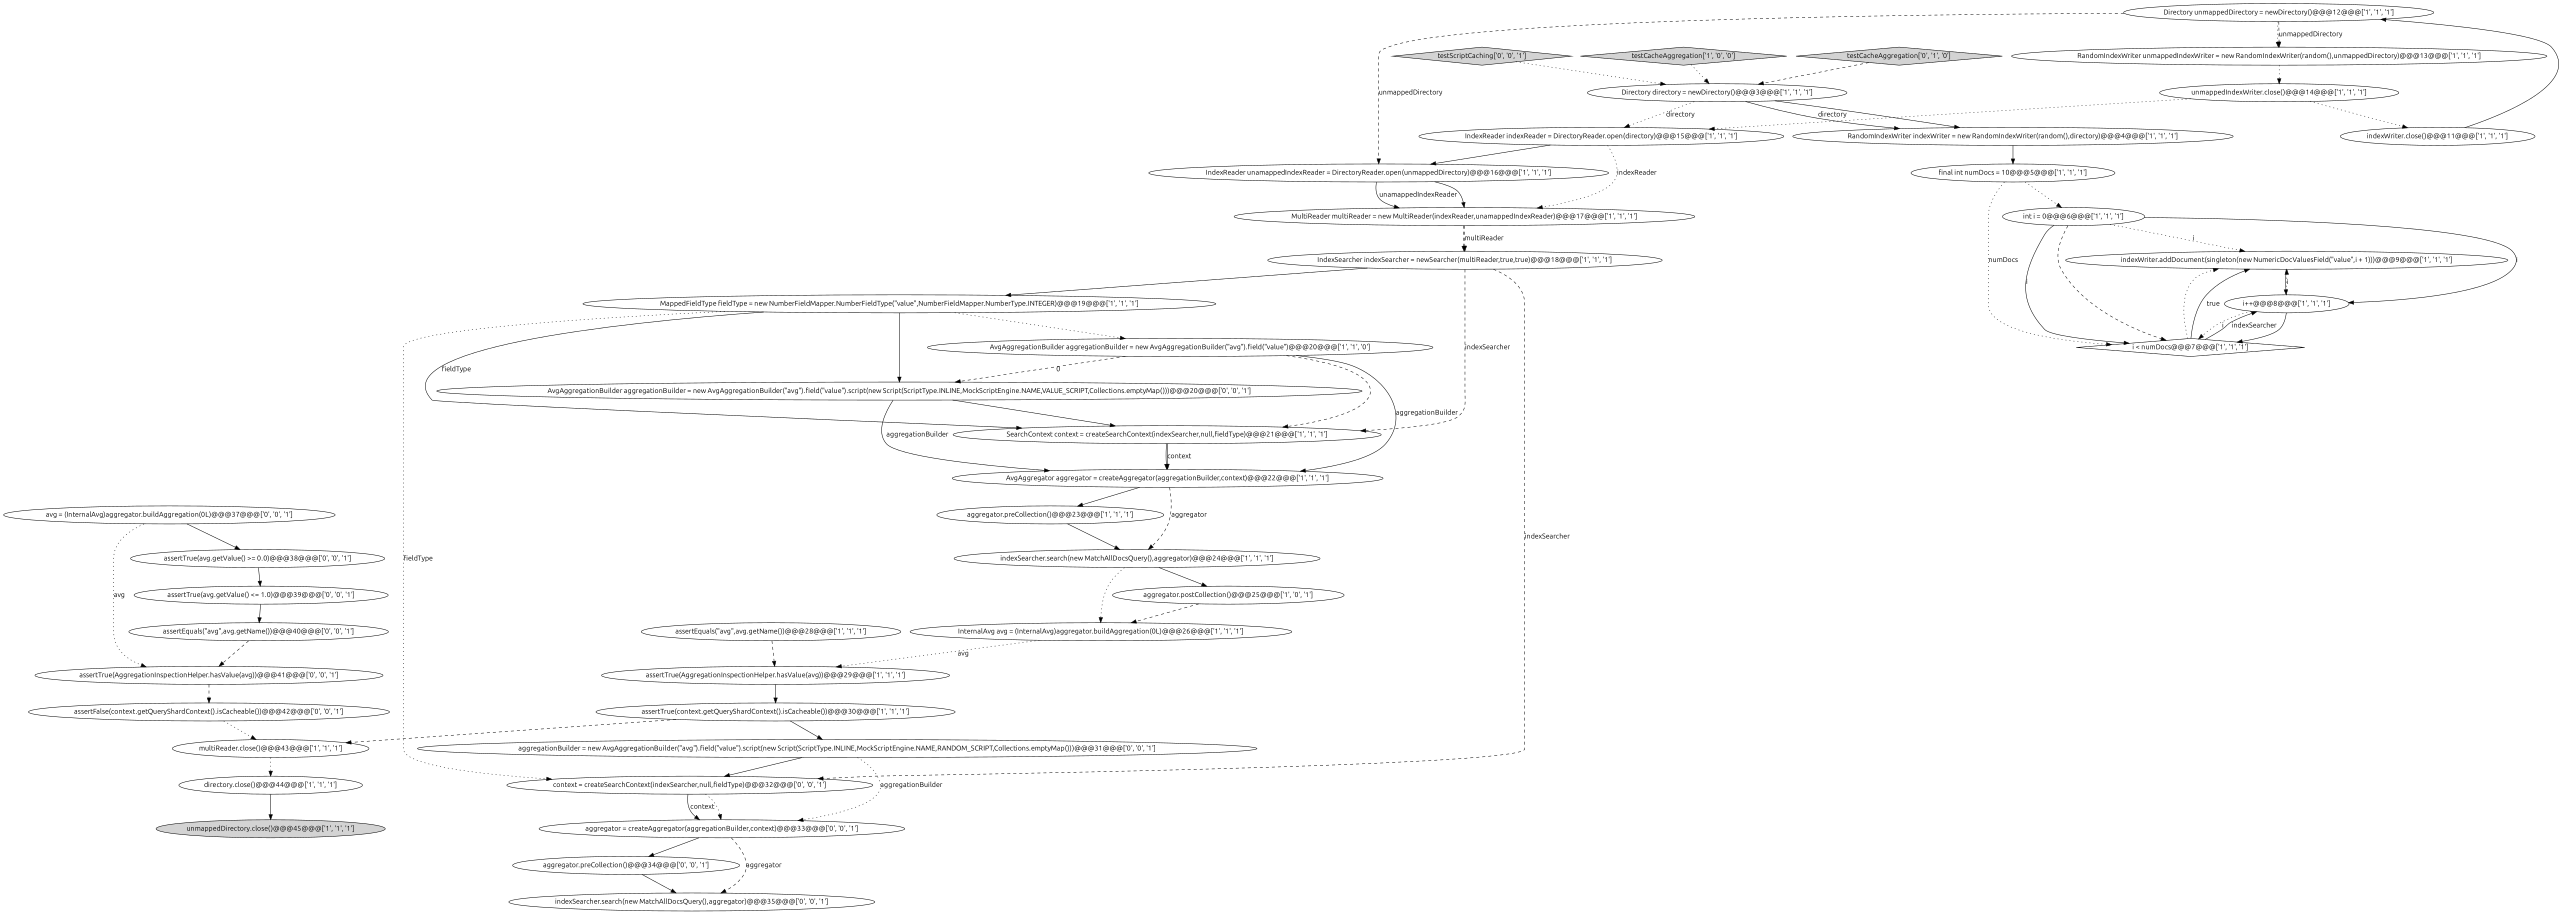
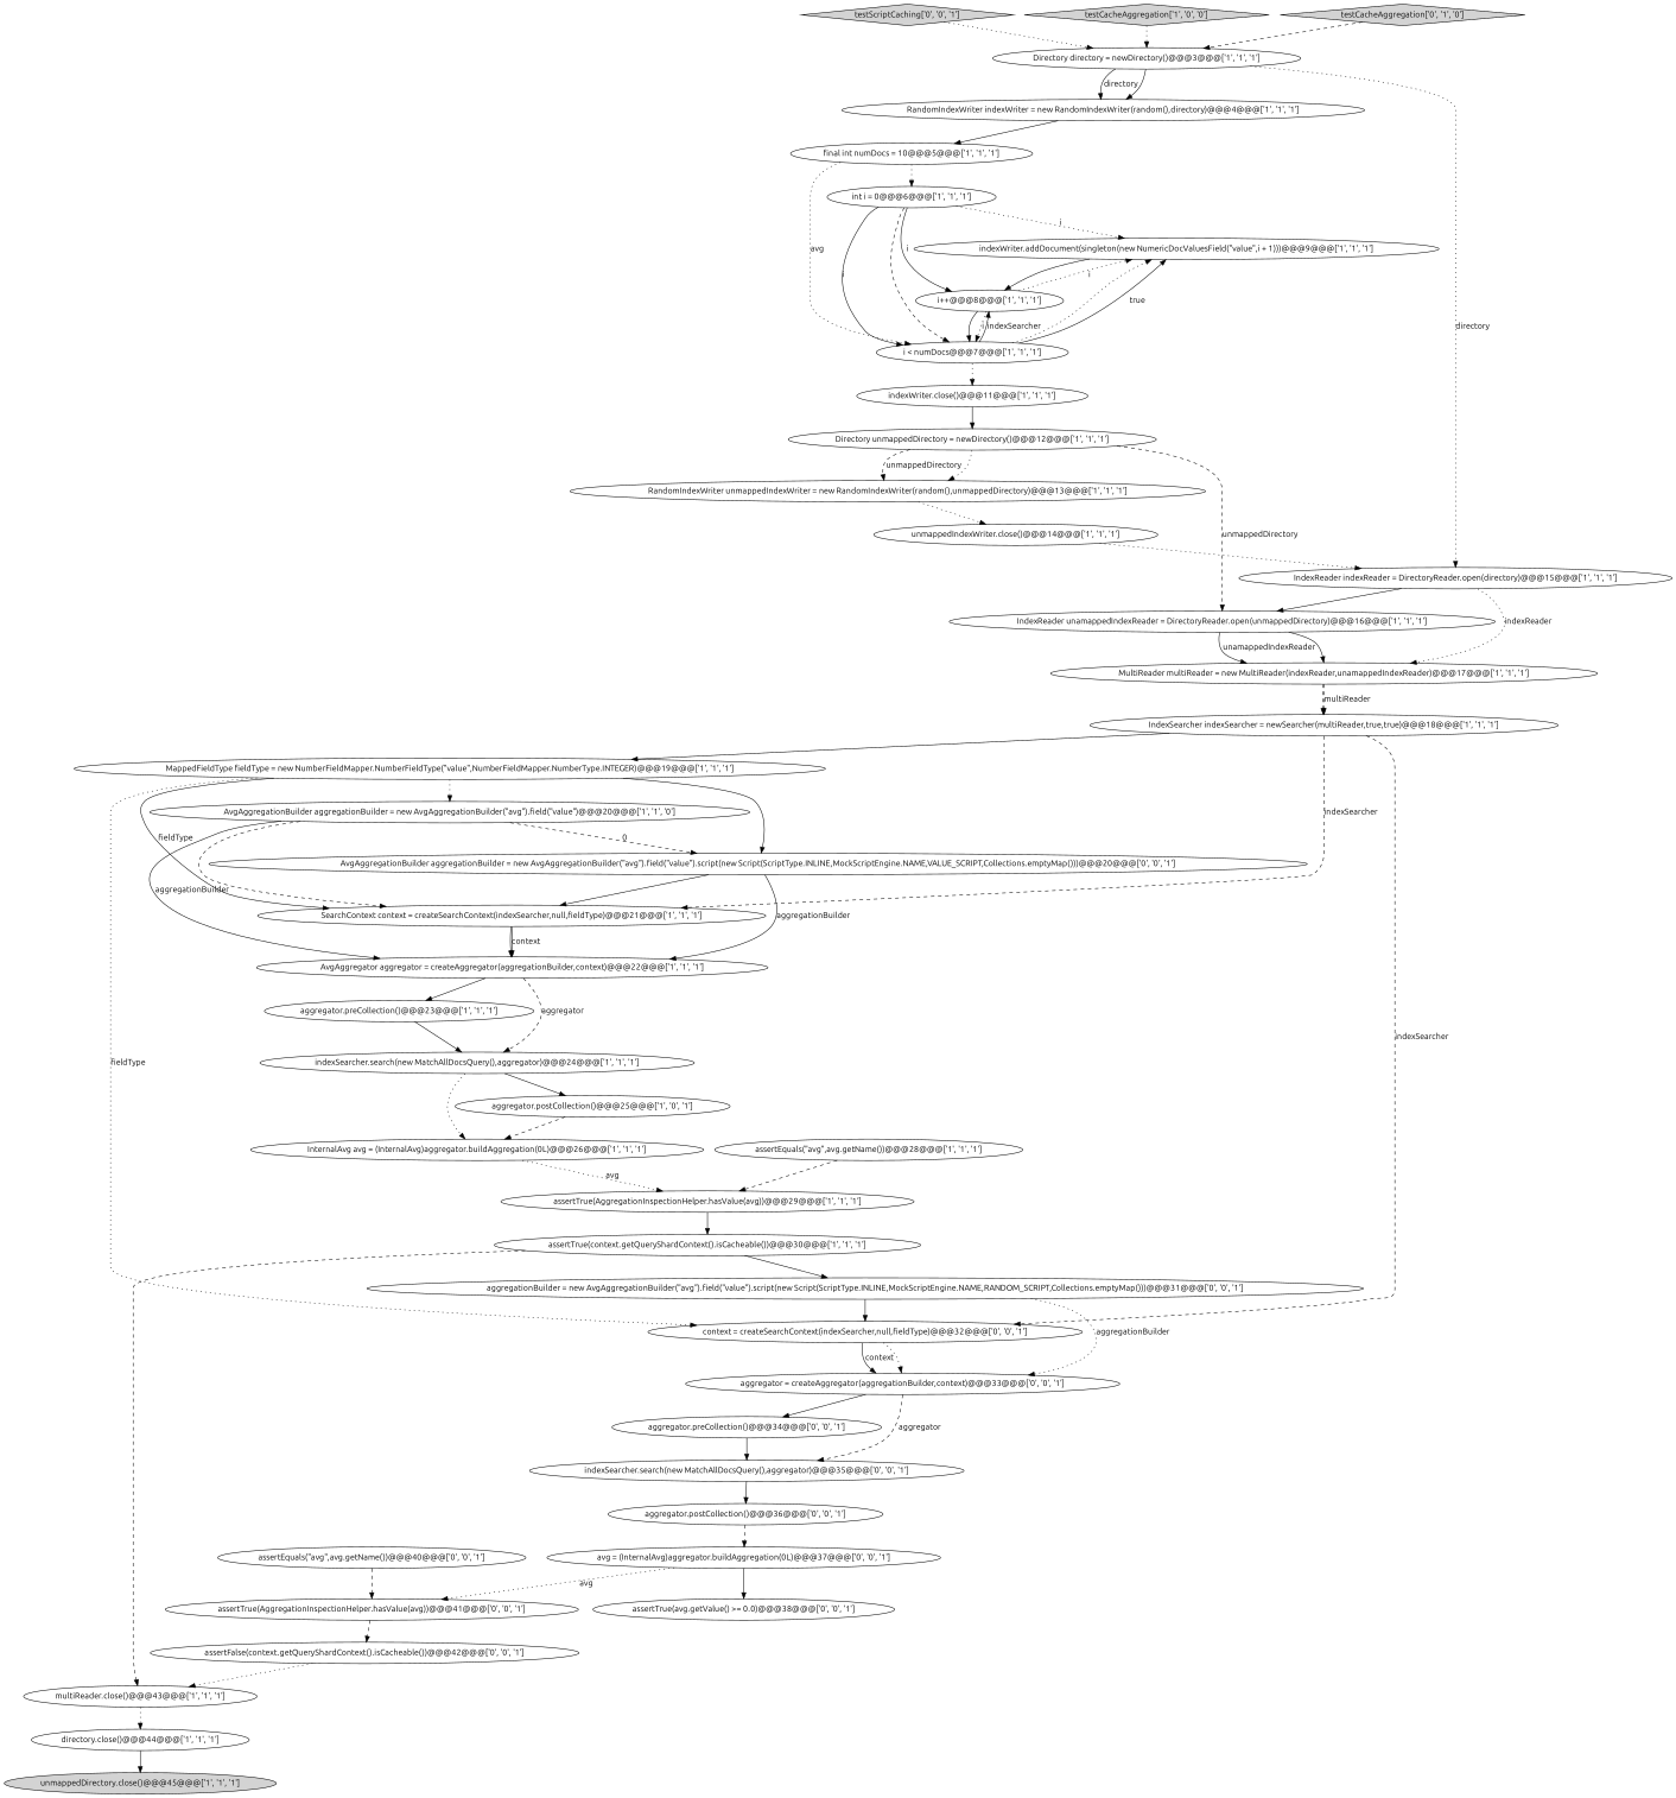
  digraph {
    fontname=Ubuntu
    node [fillcolor=white fontname=Ubuntu shape=ellipse style=filled]
    edge [fontname=Ubuntu style=solid]
    n1 [label="assertTrue(AggregationInspectionHelper.hasValue(avg))@@@41@@@['0', '0', '1']"]
    n2 [label="assertFalse(context.getQueryShardContext().isCacheable())@@@42@@@['0', '0', '1']"]
    n3 [label="multiReader.close()@@@43@@@['1', '1', '1']"]
    n4 [label="indexWriter.close()@@@11@@@['1', '1', '1']"]
    n5 [label="Directory unmappedDirectory = newDirectory()@@@12@@@['1', '1', '1']"]
    n6 [label="IndexReader unamappedIndexReader = DirectoryReader.open(unmappedDirectory)@@@16@@@['1', '1', '1']"]
    n7 [label="RandomIndexWriter unmappedIndexWriter = new RandomIndexWriter(random(),unmappedDirectory)@@@13@@@['1', '1', '1']"]
    n8 [label="aggregator.preCollection()@@@34@@@['0', '0', '1']"]
    n9 [label="indexSearcher.search(new MatchAllDocsQuery(),aggregator)@@@35@@@['0', '0', '1']"]
+   n10 [label="aggregator.postCollection()@@@36@@@['0', '0', '1']"]
    n11 [label="assertTrue(context.getQueryShardContext().isCacheable())@@@30@@@['1', '1', '1']"]
    n12 [label="aggregationBuilder = new AvgAggregationBuilder(\"avg\").field(\"value\").script(new Script(ScriptType.INLINE,MockScriptEngine.NAME,RANDOM_SCRIPT,Collections.emptyMap()))@@@31@@@['0', '0', '1']"]
    n13 [label="context = createSearchContext(indexSearcher,null,fieldType)@@@32@@@['0', '0', '1']"]
    n14 [label="aggregator = createAggregator(aggregationBuilder,context)@@@33@@@['0', '0', '1']"]
    n15 [label="directory.close()@@@44@@@['1', '1', '1']"]
    n16 [label="int i = 0@@@6@@@['1', '1', '1']"]
    n17 [label="indexWriter.addDocument(singleton(new NumericDocValuesField(\"value\",i + 1)))@@@9@@@['1', '1', '1']"]
    n18 [label="i++@@@8@@@['1', '1', '1']"]
-   n19 [label="i < numDocs@@@7@@@['1', '1', '1']" shape=diamond]
+   n19 [label="i < numDocs@@@7@@@['1', '1', '1']"]
    n20 [fillcolor=lightgray label="testScriptCaching['0', '0', '1']" shape=diamond]
    n21 [label="Directory directory = newDirectory()@@@3@@@['1', '1', '1']"]
    n22 [label="RandomIndexWriter indexWriter = new RandomIndexWriter(random(),directory)@@@4@@@['1', '1', '1']"]
    n23 [label="IndexReader indexReader = DirectoryReader.open(directory)@@@15@@@['1', '1', '1']"]
    n24 [label="aggregator.postCollection()@@@25@@@['1', '0', '1']"]
    n25 [label="InternalAvg avg = (InternalAvg)aggregator.buildAggregation(0L)@@@26@@@['1', '1', '1']"]
    n26 [label="assertTrue(AggregationInspectionHelper.hasValue(avg))@@@29@@@['1', '1', '1']"]
    n27 [label="final int numDocs = 10@@@5@@@['1', '1', '1']"]
    n28 [label="MultiReader multiReader = new MultiReader(indexReader,unamappedIndexReader)@@@17@@@['1', '1', '1']"]
    n29 [fillcolor=lightgray label="unmappedDirectory.close()@@@45@@@['1', '1', '1']"]
    n30 [label="avg = (InternalAvg)aggregator.buildAggregation(0L)@@@37@@@['0', '0', '1']"]
    n31 [label="assertTrue(avg.getValue() >= 0.0)@@@38@@@['0', '0', '1']"]
-   n32 [label="assertTrue(avg.getValue() <= 1.0)@@@39@@@['0', '0', '1']"]
    n33 [label="unmappedIndexWriter.close()@@@14@@@['1', '1', '1']"]
    n34 [label="indexSearcher.search(new MatchAllDocsQuery(),aggregator)@@@24@@@['1', '1', '1']"]
    n35 [label="AvgAggregationBuilder aggregationBuilder = new AvgAggregationBuilder(\"avg\").field(\"value\")@@@20@@@['1', '1', '0']"]
    n36 [label="AvgAggregator aggregator = createAggregator(aggregationBuilder,context)@@@22@@@['1', '1', '1']"]
    n37 [label="AvgAggregationBuilder aggregationBuilder = new AvgAggregationBuilder(\"avg\").field(\"value\").script(new Script(ScriptType.INLINE,MockScriptEngine.NAME,VALUE_SCRIPT,Collections.emptyMap()))@@@20@@@['0', '0', '1']"]
    n38 [label="SearchContext context = createSearchContext(indexSearcher,null,fieldType)@@@21@@@['1', '1', '1']"]
    n39 [label="aggregator.preCollection()@@@23@@@['1', '1', '1']"]
    n40 [label="assertEquals(\"avg\",avg.getName())@@@28@@@['1', '1', '1']"]
    n41 [label="IndexSearcher indexSearcher = newSearcher(multiReader,true,true)@@@18@@@['1', '1', '1']"]
    n42 [label="assertEquals(\"avg\",avg.getName())@@@40@@@['0', '0', '1']"]
    n43 [label="MappedFieldType fieldType = new NumberFieldMapper.NumberFieldType(\"value\",NumberFieldMapper.NumberType.INTEGER)@@@19@@@['1', '1', '1']"]
    n44 [fillcolor=lightgray label="testCacheAggregation['1', '0', '0']" shape=diamond]
    n45 [fillcolor=lightgray label="testCacheAggregation['0', '1', '0']" shape=diamond]
    n1 -> n2 [style=dashed]
    n2 -> n3 [style=dotted]
    n3 -> n15 [style=dotted]
    n4 -> n5
    n5 -> n6 [label=unmappedDirectory style=dashed]
    n5 -> n7 [style=dotted]
    n5 -> n7 [label=unmappedDirectory style=dashed]
    n6 -> n28 [label=unamappedIndexReader]
    n6 -> n28
    n7 -> n33 [style=dotted]
    n8 -> n9
+   n9 -> n10
+   n10 -> n30 [style=dashed]
    n11 -> n3 [style=dashed]
    n11 -> n12
    n12 -> n13
    n12 -> n14 [label=aggregationBuilder style=dotted]
    n13 -> n14 [label=context]
    n13 -> n14 [style=dotted]
    n14 -> n8
    n14 -> n9 [label=aggregator style=dashed]
    n15 -> n29
    n16 -> n17 [label=i style=dotted]
    n16 -> n18 [label=i]
    n16 -> n19 [label=i]
    n16 -> n19 [style=dashed]
    n17 -> n18
    n18 -> n17 [label=i style=dotted]
    n18 -> n19
    n18 -> n19 [label=i style=dotted]
-   n33 -> n4 [style=dotted]
+   n19 -> n4 [style=dotted]
    n19 -> n17 [style=dotted]
    n19 -> n17 [label=true]
    n19 -> n18 [label=indexSearcher]
    n20 -> n21 [style=dotted]
    n21 -> n22 [label=directory]
    n21 -> n22
    n21 -> n23 [label=directory style=dotted]
    n22 -> n27
    n23 -> n6
    n23 -> n28 [label=indexReader style=dotted]
    n24 -> n25 [style=dashed]
    n25 -> n26 [label=avg style=dotted]
    n26 -> n11
    n27 -> n16 [style=dotted]
-   n27 -> n19 [label=numDocs style=dotted]
+   n27 -> n19 [label=avg style=dotted]
    n28 -> n41 [style=dashed]
    n28 -> n41 [label=multiReader style=dashed]
    n30 -> n1 [label=avg style=dotted]
    n30 -> n31
-   n31 -> n32
-   n32 -> n42
    n33 -> n23 [style=dotted]
    n34 -> n24
    n34 -> n25 [style=dotted]
    n35 -> n36 [label=aggregationBuilder]
    n35 -> n37 [label=0 style=dashed]
    n35 -> n38 [style=dashed]
    n36 -> n34 [label=aggregator style=dashed]
    n36 -> n39
    n37 -> n36 [label=aggregationBuilder]
    n37 -> n38
    n38 -> n36
    n38 -> n36 [label=context]
    n39 -> n34
    n40 -> n26 [style=dashed]
    n41 -> n13 [label=indexSearcher style=dashed]
    n41 -> n38 [label=indexSearcher style=dashed]
    n41 -> n43
    n42 -> n1 [style=dashed]
    n43 -> n13 [label=fieldType style=dotted]
    n43 -> n35 [style=dotted]
    n43 -> n37
    n43 -> n38 [label=fieldType]
    n44 -> n21 [style=dotted]
    n45 -> n21 [style=dashed]
  }
